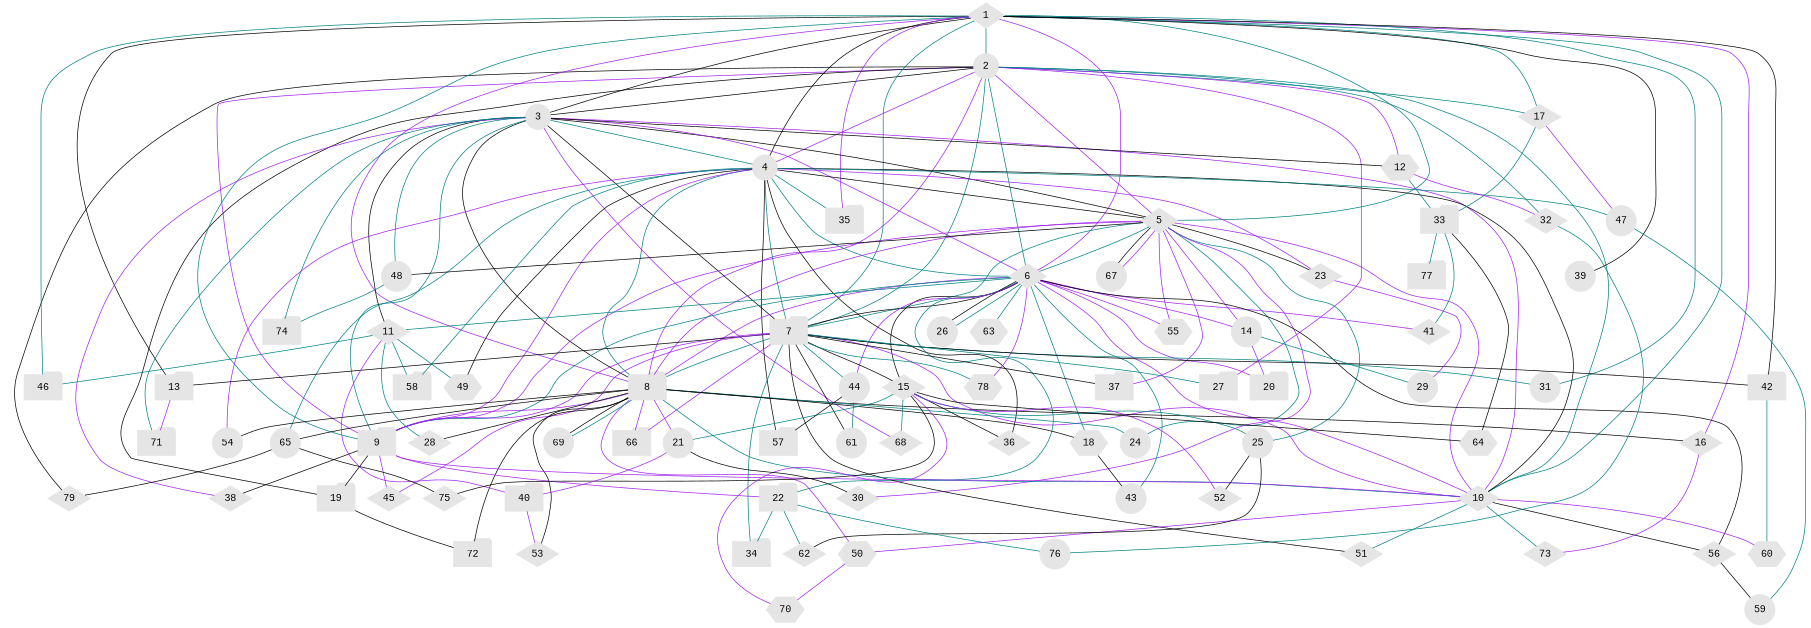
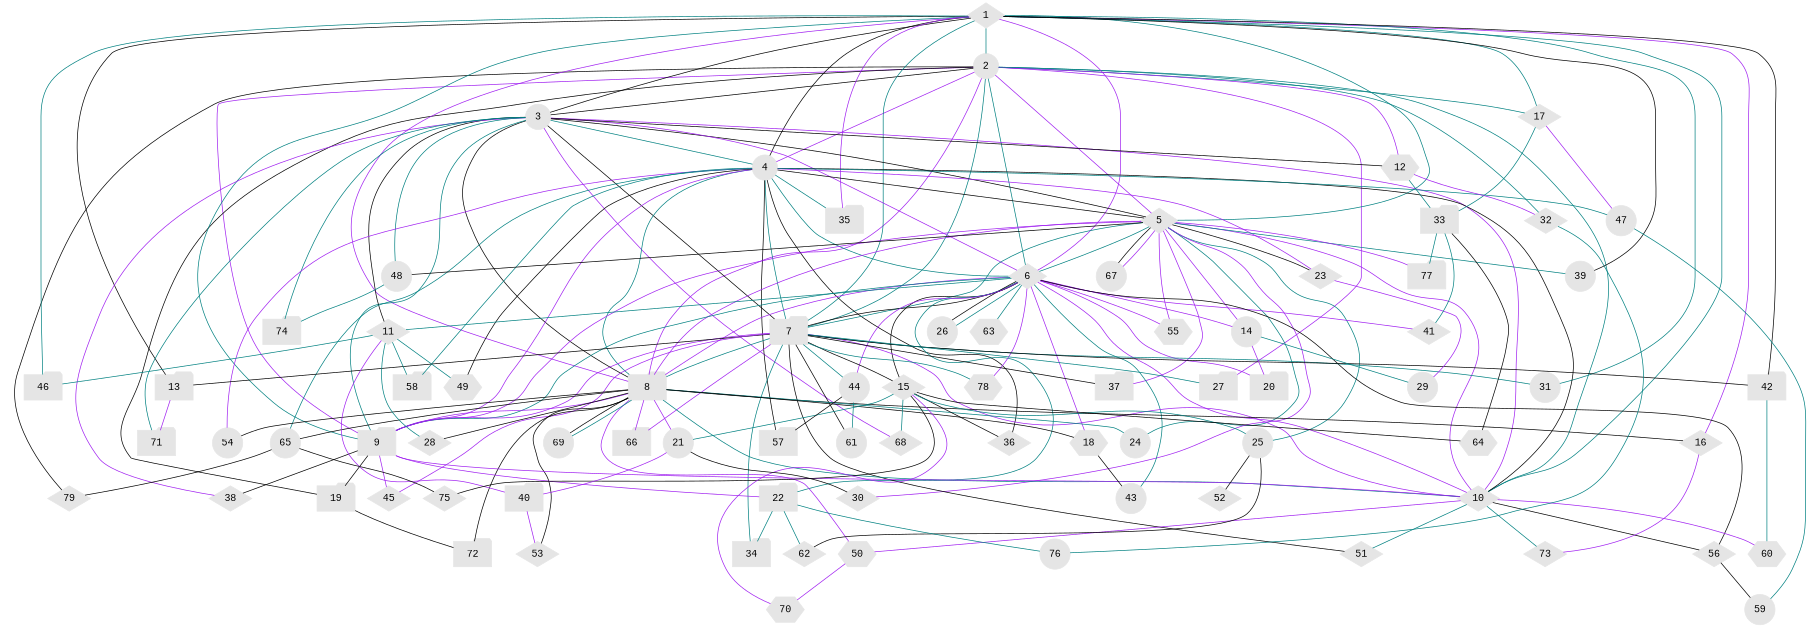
  graph {
    fontname="Liberation Mono"
    node [color=gray90 fontname="Liberation Mono" shape=diamond style=filled]
    edge [color=teal fontname="Liberation Mono"]
    2 [shape=circle]
    1
    3 [shape=circle]
    4 [shape=circle]
    5
    6
    7 [shape=folder]
    8 [shape=folder]
    9 [shape=folder]
    10
    13 [shape=folder]
    16
    17
    31 [shape=circle]
    35 [shape=folder]
    39 [shape=circle]
    42 [shape=folder]
    46 [shape=folder]
    12 [shape=hexagon]
    19 [shape=folder]
    27 [shape=folder]
    32
    79
    11
    38
    48 [shape=circle]
    68
    71 [shape=folder]
    74 [shape=folder]
    23
    36
    47 [shape=circle]
    49 [shape=hexagon]
    54 [shape=circle]
    57 [shape=folder]
    58 [shape=folder]
    65 [shape=circle]
    14 [shape=circle]
    24 [shape=circle]
    25 [shape=circle]
    30
    37 [shape=folder]
    55 [shape=hexagon]
    67 [shape=circle]
    77 [shape=folder]
    15
    18 [shape=hexagon]
    20 [shape=folder]
    22 [shape=folder]
    26 [shape=circle]
    41
    43 [shape=circle]
    44 [shape=circle]
    56
    63 [shape=hexagon]
    78 [shape=hexagon]
    34 [shape=folder]
    45
    51
    61 [shape=circle]
    66 [shape=folder]
    21 [shape=circle]
    28
    50 [shape=hexagon]
    53
    69 [shape=circle]
    72 [shape=folder]
    60 [shape=hexagon]
    73
    33 [shape=folder]
    76 [shape=circle]
    40 [shape=folder]
    29 [shape=circle]
    59 [shape=circle]
    75
    52
    62
    64 [shape=hexagon]
    70 [shape=hexagon]
    2 -- 3 [color=black]
    2 -- 4 [color=purple]
    2 -- 5 [color=purple]
    2 -- 6
    2 -- 7
    2 -- 8 [color=purple]
    2 -- 9 [color=purple]
    2 -- 10
    2 -- 17
    2 -- 12 [color=purple]
    2 -- 19 [color=black]
    2 -- 27 [color=purple]
    2 -- 32
    2 -- 79 [color=black]
    1 -- 2
    1 -- 3 [color=black]
    1 -- 4 [color=black]
    1 -- 5
    1 -- 6 [color=purple]
    1 -- 7
    1 -- 8 [color=purple]
    1 -- 9
    1 -- 10
    1 -- 13 [color=black]
    1 -- 16 [color=purple]
    1 -- 17
    1 -- 31
    1 -- 35 [color=purple]
    1 -- 39 [color=black]
    1 -- 42 [color=black]
    1 -- 46
    3 -- 4
    3 -- 5 [color=black]
    3 -- 6 [color=purple]
    3 -- 7 [color=black]
    3 -- 8 [color=black]
    3 -- 9
    3 -- 10 [color=purple]
    3 -- 12 [color=black]
    3 -- 11 [color=black]
    3 -- 38 [color=purple]
    3 -- 48
    3 -- 68 [color=purple]
    3 -- 71
    3 -- 74
    4 -- 5 [color=black]
    4 -- 6
    4 -- 7
    4 -- 8
    4 -- 9 [color=purple]
    4 -- 10 [color=black]
    4 -- 35
    4 -- 23 [color=purple]
    4 -- 36 [color=black]
    4 -- 47
    4 -- 49 [color=black]
    4 -- 54 [color=purple]
    4 -- 57 [color=black]
    4 -- 58
    4 -- 65
    5 -- 6
    5 -- 7
    5 -- 8 [color=purple]
    5 -- 9 [color=purple]
    5 -- 10 [color=purple]
+   5 -- 39
    5 -- 48 [color=black]
    5 -- 23 [color=black]
    5 -- 14 [color=purple]
    5 -- 24
    5 -- 25
    5 -- 30 [color=purple]
    5 -- 37 [color=purple]
    5 -- 55 [color=purple]
    5 -- 67 [color=black]
    5 -- 67 [color=purple]
+   5 -- 77 [color=purple]
    6 -- 7 [color=black]
    6 -- 8 [color=purple]
    6 -- 9
    6 -- 10 [color=purple]
    6 -- 11
    6 -- 14 [color=purple]
    6 -- 55 [color=purple]
    6 -- 15 [color=black]
-   6 -- 18
+   6 -- 18 [color=purple]
    6 -- 20 [color=purple]
    6 -- 22
    6 -- 26 [color=black]
    6 -- 26
    6 -- 41 [color=purple]
    6 -- 43
    6 -- 44 [color=purple]
    6 -- 56 [color=black]
    6 -- 63
    6 -- 78 [color=purple]
    7 -- 8
    7 -- 9 [color=purple]
    7 -- 10 [color=purple]
    7 -- 13 [color=black]
    7 -- 31
    7 -- 42 [color=black]
    7 -- 27
    7 -- 37 [color=black]
    7 -- 15 [color=black]
    7 -- 44
    7 -- 78
    7 -- 34
    7 -- 45 [color=purple]
    7 -- 51 [color=black]
    7 -- 61 [color=black]
    7 -- 66 [color=purple]
    8 -- 9 [color=purple]
    8 -- 10
    8 -- 16 [color=black]
    8 -- 54 [color=black]
    8 -- 65 [color=black]
    8 -- 24
    8 -- 18 [color=black]
    8 -- 66 [color=purple]
    8 -- 21 [color=purple]
    8 -- 28 [color=black]
    8 -- 50 [color=purple]
    8 -- 53 [color=black]
    8 -- 69 [color=black]
    8 -- 69
    8 -- 72 [color=black]
    9 -- 10 [color=purple]
    9 -- 19 [color=black]
    9 -- 38 [color=black]
    9 -- 22 [color=purple]
    9 -- 45 [color=purple]
    10 -- 56 [color=black]
    10 -- 51
    10 -- 50 [color=purple]
    10 -- 60 [color=purple]
    10 -- 73
    13 -- 71 [color=purple]
    16 -- 73 [color=purple]
    17 -- 47 [color=purple]
    17 -- 33
    42 -- 60
    12 -- 32 [color=purple]
    12 -- 33
    19 -- 72 [color=black]
    32 -- 76
    11 -- 46
    11 -- 49
    11 -- 58
    11 -- 28
    11 -- 40 [color=purple]
    48 -- 74
    23 -- 29 [color=purple]
    47 -- 59
    65 -- 79 [color=black]
    65 -- 75 [color=black]
    14 -- 20 [color=purple]
    14 -- 29
    25 -- 52 [color=black]
    25 -- 62 [color=black]
    15 -- 68
    15 -- 36 [color=black]
    15 -- 25
    15 -- 21
    15 -- 75 [color=black]
-   15 -- 52 [color=purple]
    15 -- 64 [color=black]
    15 -- 70 [color=purple]
    18 -- 43 [color=black]
    22 -- 34
    22 -- 76
    22 -- 62
    44 -- 57 [color=black]
    44 -- 61
    56 -- 59 [color=black]
    21 -- 30 [color=black]
    21 -- 40 [color=purple]
    50 -- 70 [color=purple]
    33 -- 77
    33 -- 41
    33 -- 64 [color=black]
    40 -- 53 [color=purple]
  }
